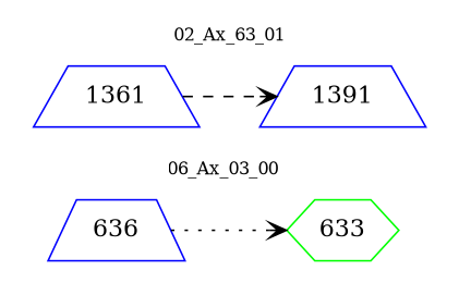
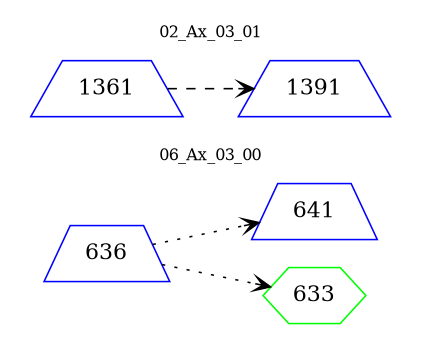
  digraph {
    rankdir=LR
    node [color=blue shape=trapezium]
    edge [arrowhead=vee color=black style=dotted]
    n1 [label=636]
    n2 [color=green label=633 shape=hexagon]
+   n3 [label=641]
    n4 [label=1361]
    n5 [label=1391]
    subgraph cluster_1 {
      color=white
      fontsize=10
      label="06_Ax_03_00"
      n1
      n2
+     n3
    }
    subgraph cluster_2 {
      color=white
      fontsize=10
-     label="02_Ax_63_01"
+     label="02_Ax_03_01"
      n4
      n5
    }
    n1 -> n2
+   n1 -> n3
    n4 -> n5 [style=dashed]
  }
